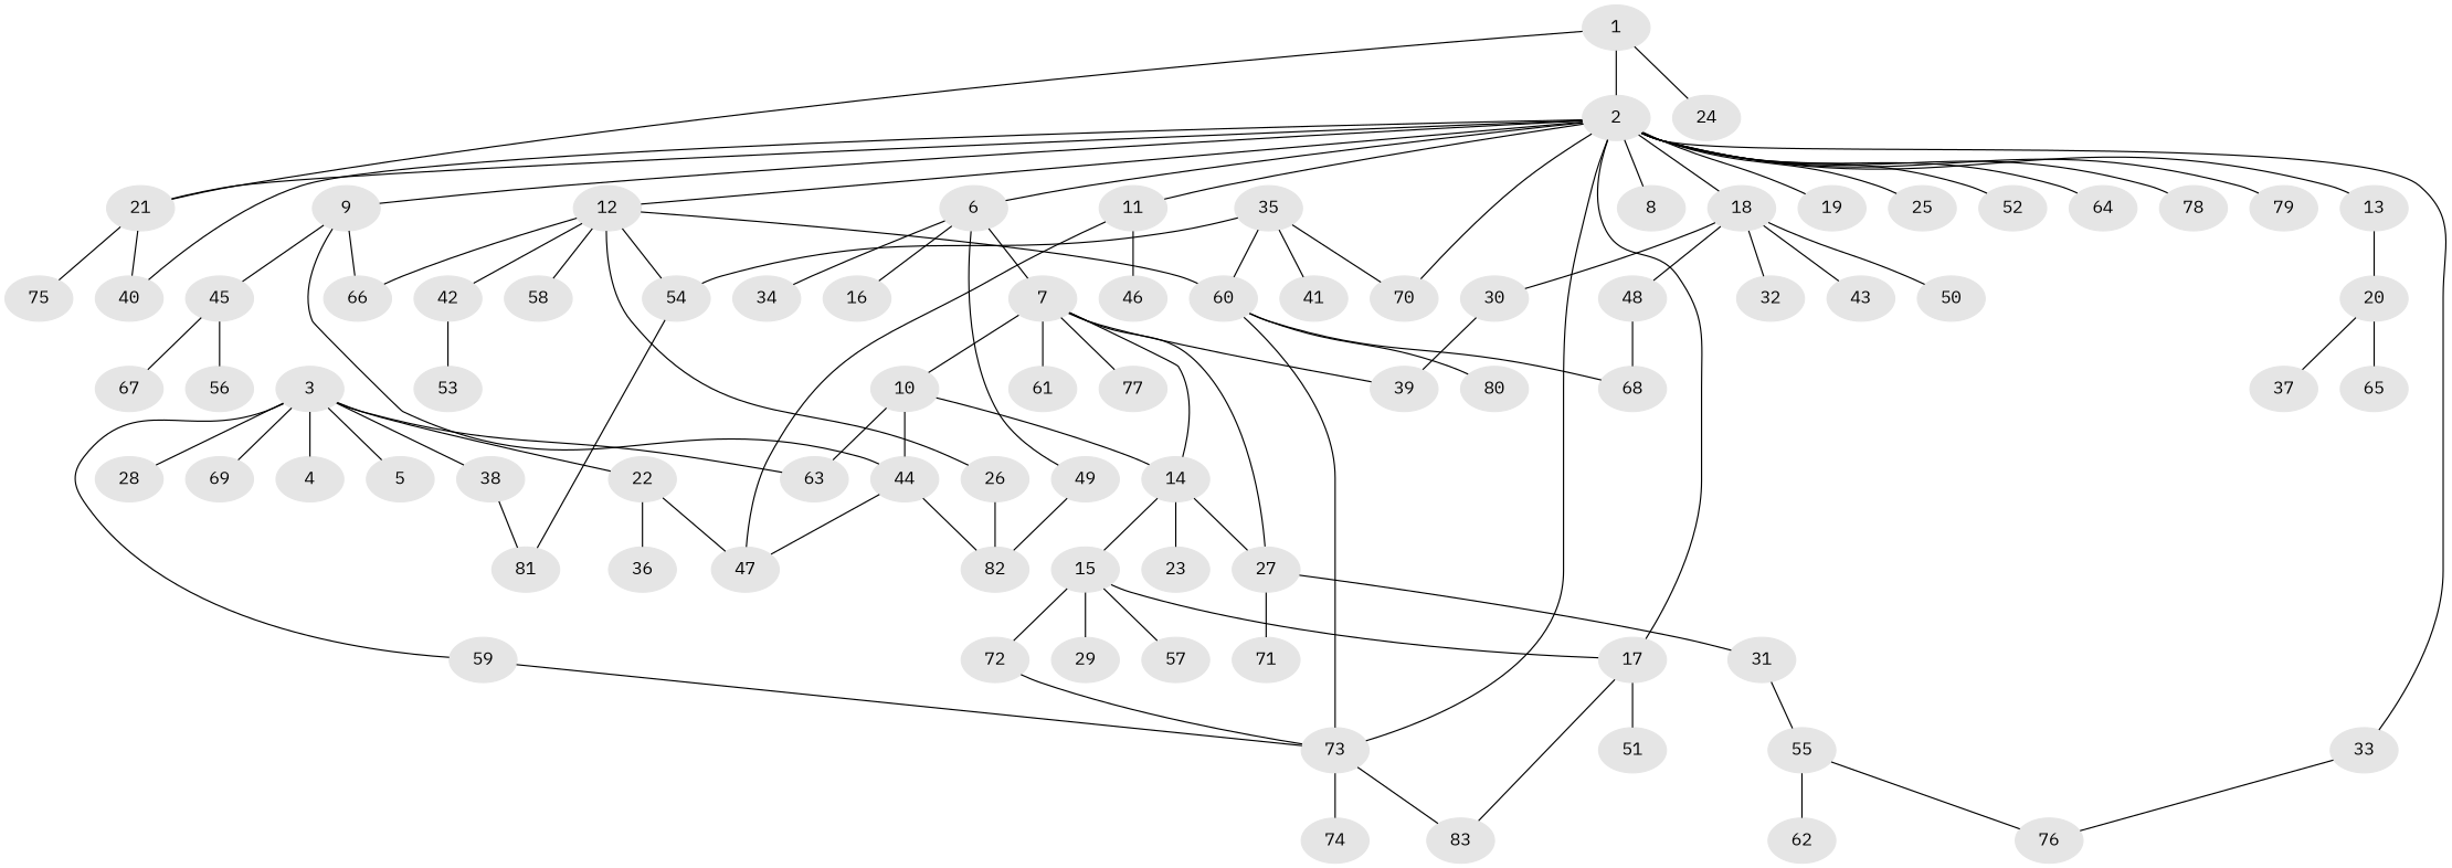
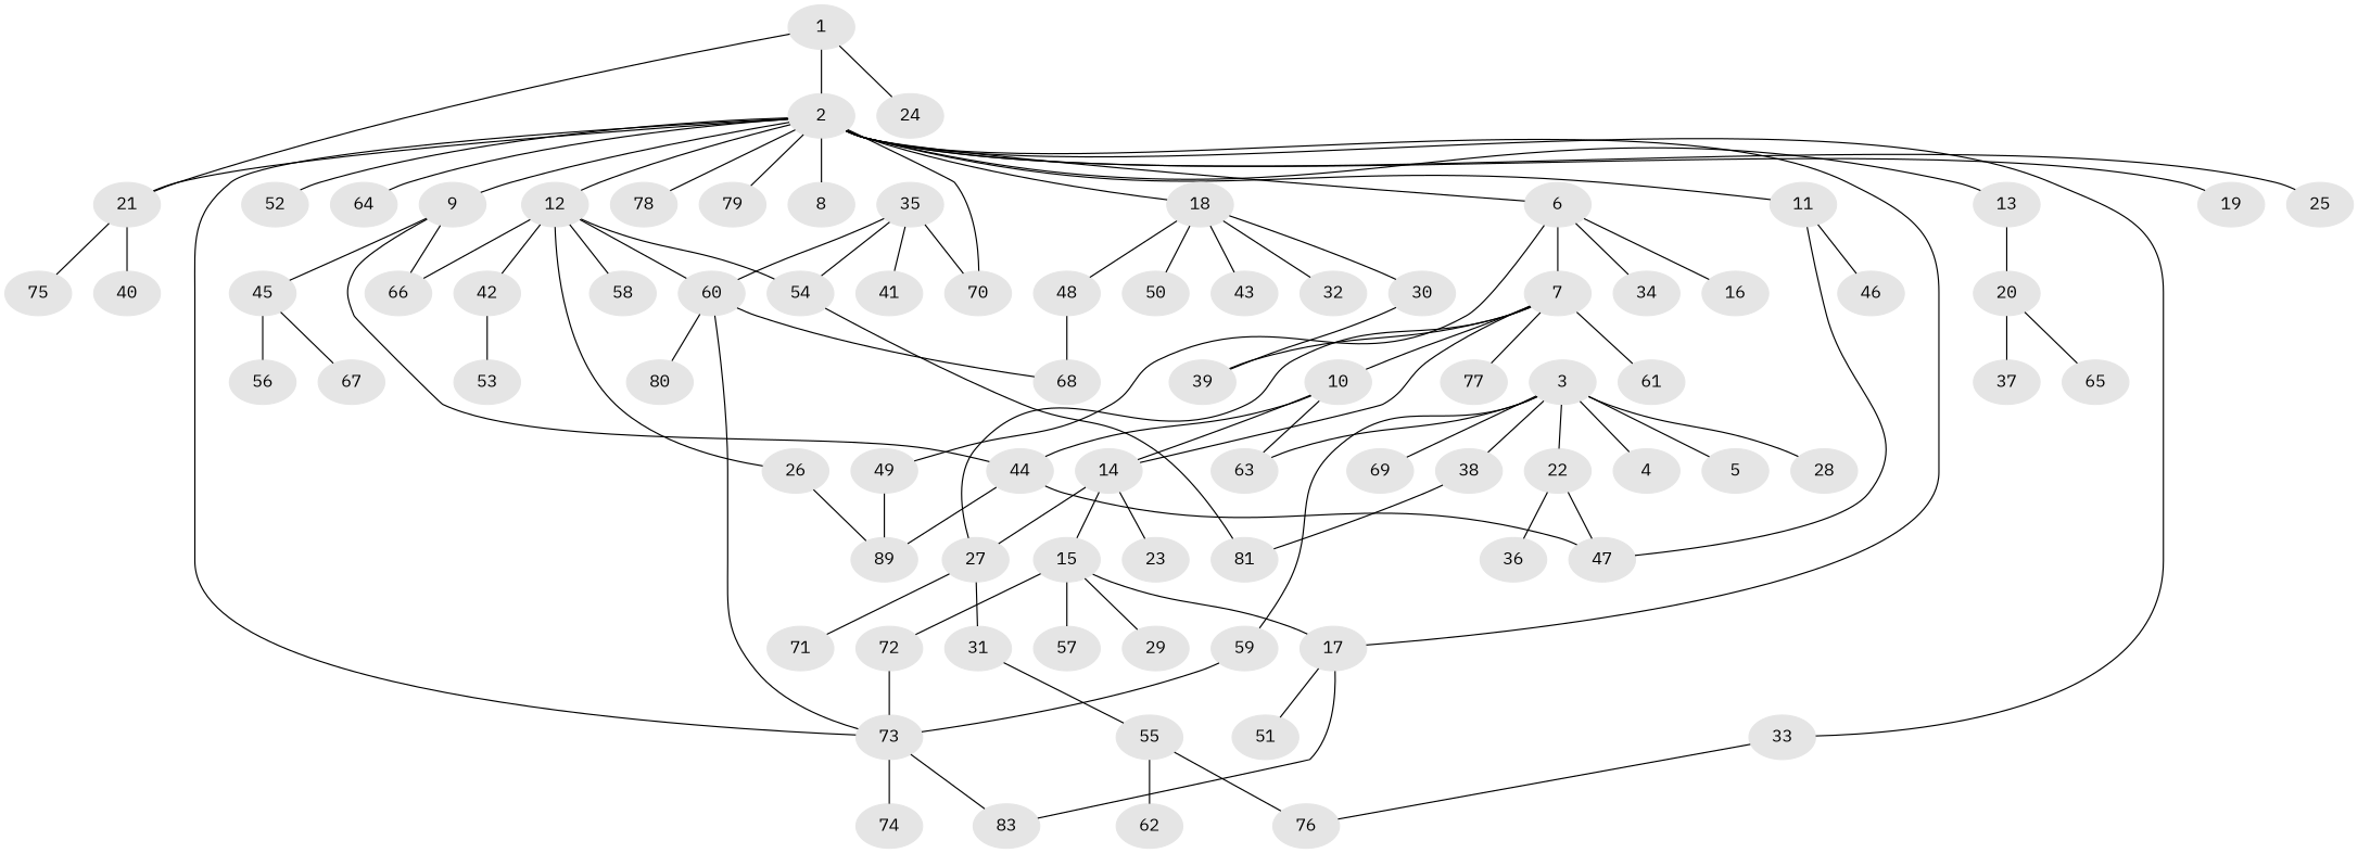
  graph {
    fontname="IBM Plex Mono"
    node [color=gray90 fontname="IBM Plex Mono" style=filled]
    edge [fontname="IBM Plex Mono"]
    1
    2
    21
    24
    6
    8
    9
    11
    12
    13
    17
    18
    19
    25
    33
    40
    52
    64
    70
    73
    78
    79
    75
    3
    4
    5
    22
    28
    38
    59
    63
    69
    7
    16
    34
    49
    44
    45
    66
    46
    47
    26
    42
    54
    58
    60
    20
    51
    83
    30
    32
    43
    48
    50
    76
    74
    36
    81
    10
    14
    27
    39
    61
    77
-   82
+   82 [label=89]
    15
    23
    31
    71
    56
    67
    35
    41
    53
    37
    65
    29
    57
    72
    68
    55
    62
    80
    1 -- 2
    1 -- 21
    1 -- 24
    2 -- 21
    2 -- 6
    2 -- 8
    2 -- 9
    2 -- 11
    2 -- 12
    2 -- 13
    2 -- 17
    2 -- 18
    2 -- 19
    2 -- 25
    2 -- 33
-   2 -- 40
    2 -- 52
    2 -- 64
    2 -- 70
    2 -- 73
    2 -- 78
    2 -- 79
    21 -- 40
    21 -- 75
    6 -- 7
    6 -- 16
    6 -- 34
    6 -- 49
    9 -- 44
    9 -- 45
    9 -- 66
    11 -- 46
    11 -- 47
    12 -- 66
    12 -- 26
    12 -- 42
    12 -- 54
    12 -- 58
    12 -- 60
    13 -- 20
    17 -- 51
    17 -- 83
    18 -- 30
    18 -- 32
    18 -- 43
    18 -- 48
    18 -- 50
    33 -- 76
    73 -- 83
    73 -- 74
    3 -- 4
    3 -- 5
    3 -- 22
    3 -- 28
    3 -- 38
    3 -- 59
    3 -- 63
    3 -- 69
    22 -- 47
    22 -- 36
    38 -- 81
    59 -- 73
    7 -- 10
    7 -- 14
    7 -- 27
    7 -- 39
    7 -- 61
    7 -- 77
    49 -- 82
    44 -- 47
    44 -- 82
    45 -- 56
    45 -- 67
    26 -- 82
    42 -- 53
    54 -- 81
    60 -- 73
    60 -- 68
    60 -- 80
    20 -- 37
    20 -- 65
    30 -- 39
    48 -- 68
    10 -- 63
    10 -- 44
    10 -- 14
    14 -- 27
    14 -- 15
    14 -- 23
    27 -- 31
    27 -- 71
    15 -- 17
    15 -- 29
    15 -- 57
    15 -- 72
    31 -- 55
    35 -- 70
    35 -- 54
    35 -- 60
    35 -- 41
    72 -- 73
    55 -- 76
    55 -- 62
  }
